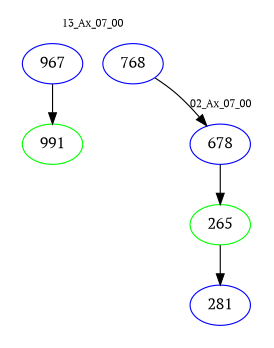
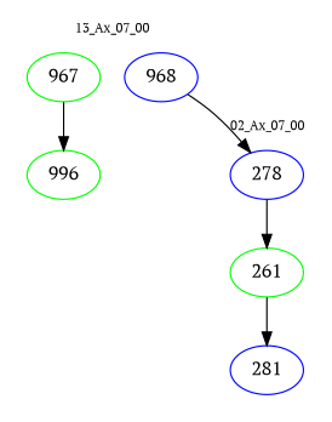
  digraph {
    fontname="PT Serif"
    node [color=blue fontname="PT Serif"]
    edge [color=black fontname="PT Serif"]
-   n1 [label=678]
-   n2 [color=green label=265]
+   n1 [label=278]
+   n2 [color=green label=261]
    n3 [label=281]
-   n4 [label=768]
-   n5 [label=967]
-   n6 [color=green label=991]
+   n4 [label=968]
+   n5 [color=green label=967]
+   n6 [color=green label=996]
    subgraph cluster_1 {
      color=white
      fontsize=10
      label="02_Ax_07_00"
      n1
      n2
      n3
    }
    subgraph cluster_2 {
      color=white
      fontsize=10
      label="13_Ax_07_00"
      n4
      n5
      n6
    }
    n1 -> n2
    n2 -> n3
    n4 -> n1
    n5 -> n6
  }
